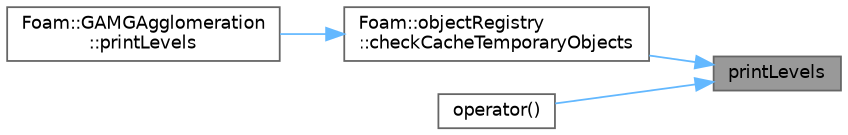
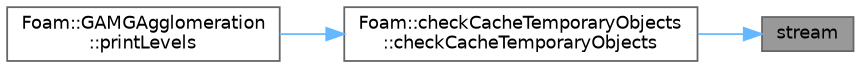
  digraph {
    rankdir=RL
    node [color=grey40 fillcolor=white fontname=Helvetica fontsize=10 shape=box style=filled]
    edge [color=steelblue1 dir=back fontname=Helvetica fontsize=10 labelfontname=Helvetica labelfontsize=10 style=solid]
-   n1 [color=gray40 fillcolor=grey60 fontcolor=black height=0.2 label=printLevels width=0.4]
-   n2 [height=0.2 label="Foam::objectRegistry\l::checkCacheTemporaryObjects" width=0.4]
-   n3 [height=0.2 label="operator()" width=0.4]
+   n1 [color=gray40 fillcolor=grey60 fontcolor=black height=0.2 label=stream width=0.4]
+   n2 [height=0.2 label="Foam::checkCacheTemporaryObjects\l::checkCacheTemporaryObjects" width=0.4]
    n4 [height=0.2 label="Foam::GAMGAgglomeration\l::printLevels" width=0.4]
    n1 -> n2
-   n1 -> n3
    n2 -> n4
  }
